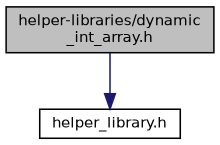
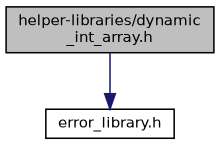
  digraph {
    node [color=black fontname=Helvetica fontsize=10 shape=record style=filled]
    n1 [fillcolor=grey75 fontcolor=black height=0.2 label="helper-libraries/dynamic\l_int_array.h" width=0.4]
-   n2 [fillcolor=white height=0.2 label="helper_library.h" width=0.4]
+   n2 [fillcolor=white height=0.2 label="error_library.h" width=0.4]
    n1 -> n2 [color=midnightblue fontname=Helvetica fontsize=10 labelfontname=Helvetica labelfontsize=10 style=solid]
  }
